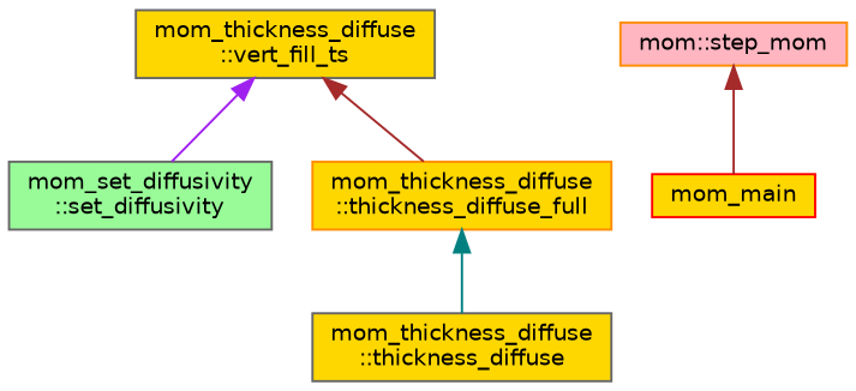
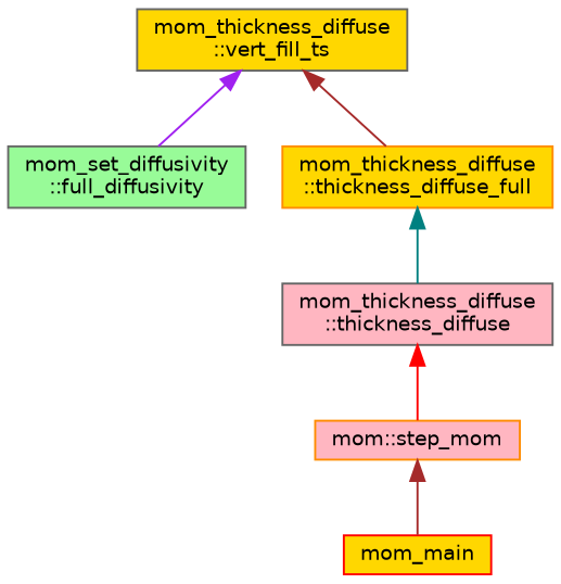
  digraph {
    rankdir=TB
    node [color=gray40 fillcolor=gold fontname=Helvetica fontsize=10 shape=record style=filled]
    edge [color=brown dir=back fontname=Helvetica fontsize=10 labelfontname=Helvetica labelfontsize=10 style=solid]
    n1 [fontcolor=black height=0.2 label="mom_thickness_diffuse\l::vert_fill_ts" width=0.4]
-   n2 [fillcolor=palegreen height=0.2 label="mom_set_diffusivity\l::set_diffusivity" width=0.4]
+   n2 [fillcolor=palegreen height=0.2 label="mom_set_diffusivity\l::full_diffusivity" width=0.4]
    n3 [color=darkorange height=0.2 label="mom_thickness_diffuse\l::thickness_diffuse_full" width=0.4]
-   n4 [height=0.2 label="mom_thickness_diffuse\l::thickness_diffuse" width=0.4]
+   n4 [fillcolor=lightpink height=0.2 label="mom_thickness_diffuse\l::thickness_diffuse" width=0.4]
    n5 [color=darkorange fillcolor=lightpink height=0.2 label="mom::step_mom" width=0.4]
    n6 [color=red height=0.2 label=mom_main width=0.4]
    n1 -> n2 [color=purple]
    n1 -> n3
    n3 -> n4 [color=teal]
+   n4 -> n5 [color=red]
    n5 -> n6
  }
